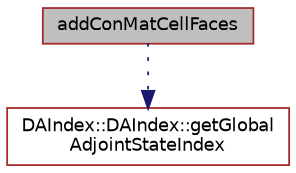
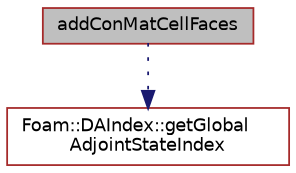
  digraph {
    rankdir=TB
    node [color=brown fontname=Helvetica fontsize=10 shape=record]
    n1 [fillcolor=grey75 fontcolor=black height=0.2 label=addConMatCellFaces style=filled width=0.4]
-   n2 [height=0.2 label="DAIndex::DAIndex::getGlobal\lAdjointStateIndex" width=0.4]
+   n2 [height=0.2 label="Foam::DAIndex::getGlobal\lAdjointStateIndex" width=0.4]
    n1 -> n2 [color=midnightblue fontname=Helvetica fontsize=10 labelfontname=Helvetica labelfontsize=10 style=dotted]
  }
